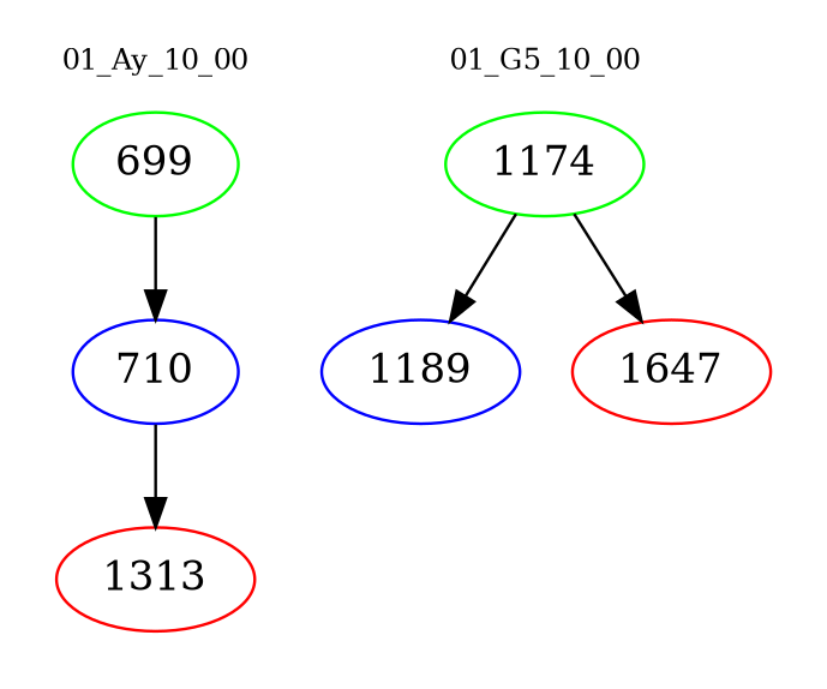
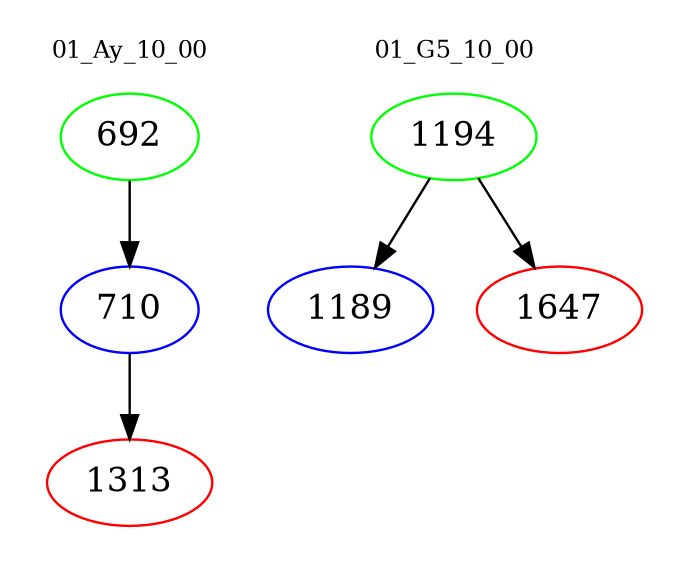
  digraph {
    node [color=green]
    edge [color=black]
-   n1 [label=699]
+   n1 [label=692]
    n2 [color=blue label=710]
    n3 [color=red label=1313]
-   n4 [label=1174]
+   n4 [label=1194]
    n5 [color=blue label=1189]
    n6 [color=red label=1647]
    subgraph cluster_1 {
      color=white
      fontsize=10
      label="01_Ay_10_00"
      n1
      n2
      n3
    }
    subgraph cluster_2 {
      color=white
      fontsize=10
      label="01_G5_10_00"
      n4
      n5
      n6
    }
    n1 -> n2
    n2 -> n3
    n4 -> n5
    n4 -> n6
  }
